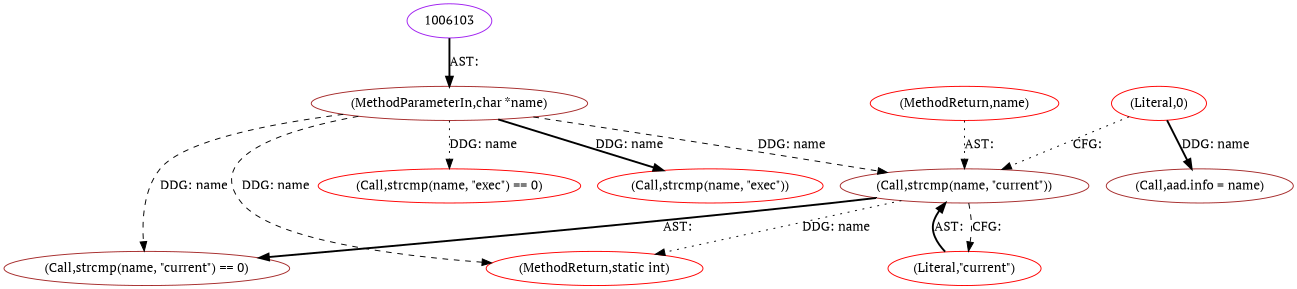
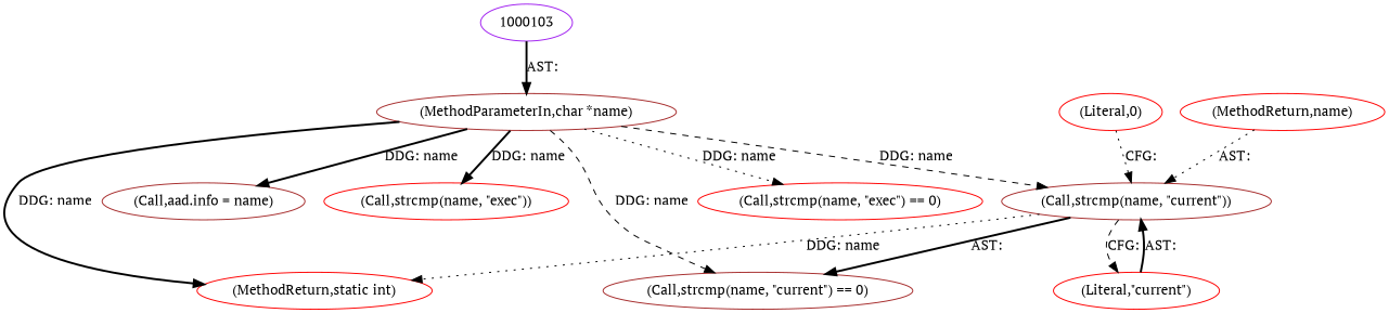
  digraph {
    fontname="PT Serif"
    node [color=red fontname="PT Serif"]
    edge [fontname="PT Serif" style=bold]
    n1 [color=brown label="(Call,strcmp(name, \"current\"))"]
    n2 [color=brown label="(Call,strcmp(name, \"current\") == 0)"]
    n3 [label="(MethodReturn,static int)"]
    n4 [label="(Literal,\"current\")"]
    n5 [color=brown label="(MethodParameterIn,char *name)"]
    n6 [label="(Call,strcmp(name, \"exec\") == 0)"]
    n7 [color=brown label="(Call,aad.info = name)"]
    n8 [label="(Call,strcmp(name, \"exec\"))"]
-   1000103 [color=purple label=1006103]
+   1000103 [color=purple]
    n10 [label="(Literal,0)"]
    n11 [label="(MethodReturn,name)"]
    n1 -> n2 [label="AST: "]
    n1 -> n3 [label="DDG: name" style=dotted]
    n1 -> n4 [label="CFG: " style=dashed]
    n4 -> n1 [label="AST: "]
    n5 -> n1 [label="DDG: name" style=dashed]
    n5 -> n2 [label="DDG: name" style=dashed]
-   n5 -> n3 [label="DDG: name" style=dashed]
+   n5 -> n3 [label="DDG: name"]
    n5 -> n6 [label="DDG: name" style=dotted]
-   n10 -> n7 [label="DDG: name"]
+   n5 -> n7 [label="DDG: name"]
    n5 -> n8 [label="DDG: name"]
    1000103 -> n5 [label="AST: "]
    n10 -> n1 [label="CFG: " style=dotted]
    n11 -> n1 [label="AST: " style=dotted]
  }
